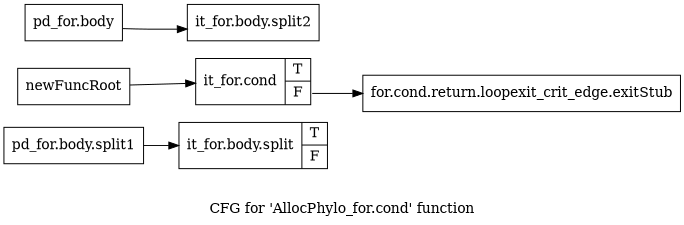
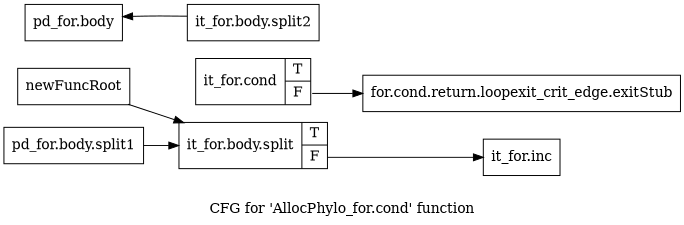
  digraph {
    label="CFG for 'AllocPhylo_for.cond' function"
    rankdir=LR
    node [shape=record]
    n1 [label="{newFuncRoot}"]
    n2 [label="{it_for.cond|{<s0>T|<s1>F}}"]
    n3 [label="{for.cond.return.loopexit_crit_edge.exitStub}"]
    n4 [label="{pd_for.body}"]
    n5 [label="{it_for.body.split2}"]
    n6 [label="{pd_for.body.split1}"]
    n7 [label="{it_for.body.split|{<s0>T|<s1>F}}"]
-   n1 -> n2
+   n8 [label="{it_for.inc}"]
+   n1 -> n7
    n2 -> n3 [tailport=s1]
-   n4 -> n5
+   n5 -> n4
    n6 -> n7
+   n7 -> n8 [tailport=s1]
  }
